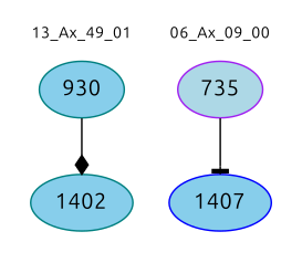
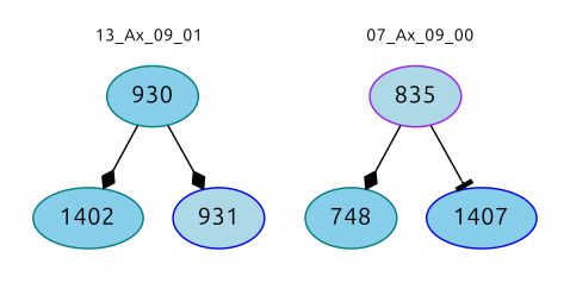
  digraph {
    fontname=Ubuntu
    node [color=teal fillcolor=skyblue fontname=Ubuntu style=filled]
    edge [arrowhead=diamond color=black fontname=Ubuntu]
    n1 [label=930]
    n2 [label=1402]
-   n4 [color=purple fillcolor=lightblue label=735]
+   n3 [color=blue fillcolor=lightblue label=931]
+   n4 [color=purple fillcolor=lightblue label=835]
+   n5 [label=748]
    n6 [color=blue label=1407]
    subgraph cluster_1 {
      color=white
      fontsize=10
-     label="13_Ax_49_01"
+     label="13_Ax_09_01"
      n1
      n2
+     n3
    }
    subgraph cluster_2 {
      color=white
      fontsize=10
-     label="06_Ax_09_00"
+     label="07_Ax_09_00"
      n4
+     n5
      n6
    }
    n1 -> n2
+   n1 -> n3
+   n4 -> n5
    n4 -> n6 [arrowhead=tee]
  }
